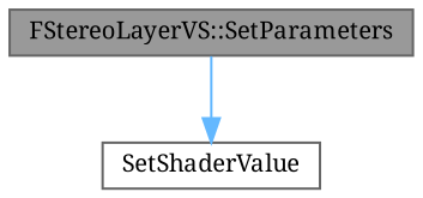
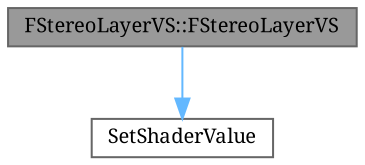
  digraph {
    rankdir=TB
    fontname="Noto Serif"
    node [fontname="Noto Serif" fontsize=10 shape=box style=filled]
-   n1 [color=gray40 fillcolor=grey60 fontcolor=black height=0.2 label="FStereoLayerVS::SetParameters" width=0.4]
+   n1 [color=gray40 fillcolor=grey60 fontcolor=black height=0.2 label="FStereoLayerVS::FStereoLayerVS" width=0.4]
    n2 [color=grey40 fillcolor=white height=0.2 label=SetShaderValue width=0.4]
    n1 -> n2 [color=steelblue1 fontname="Noto Serif" fontsize=10 labelfontname=Helvetica labelfontsize=10 style=solid]
  }
